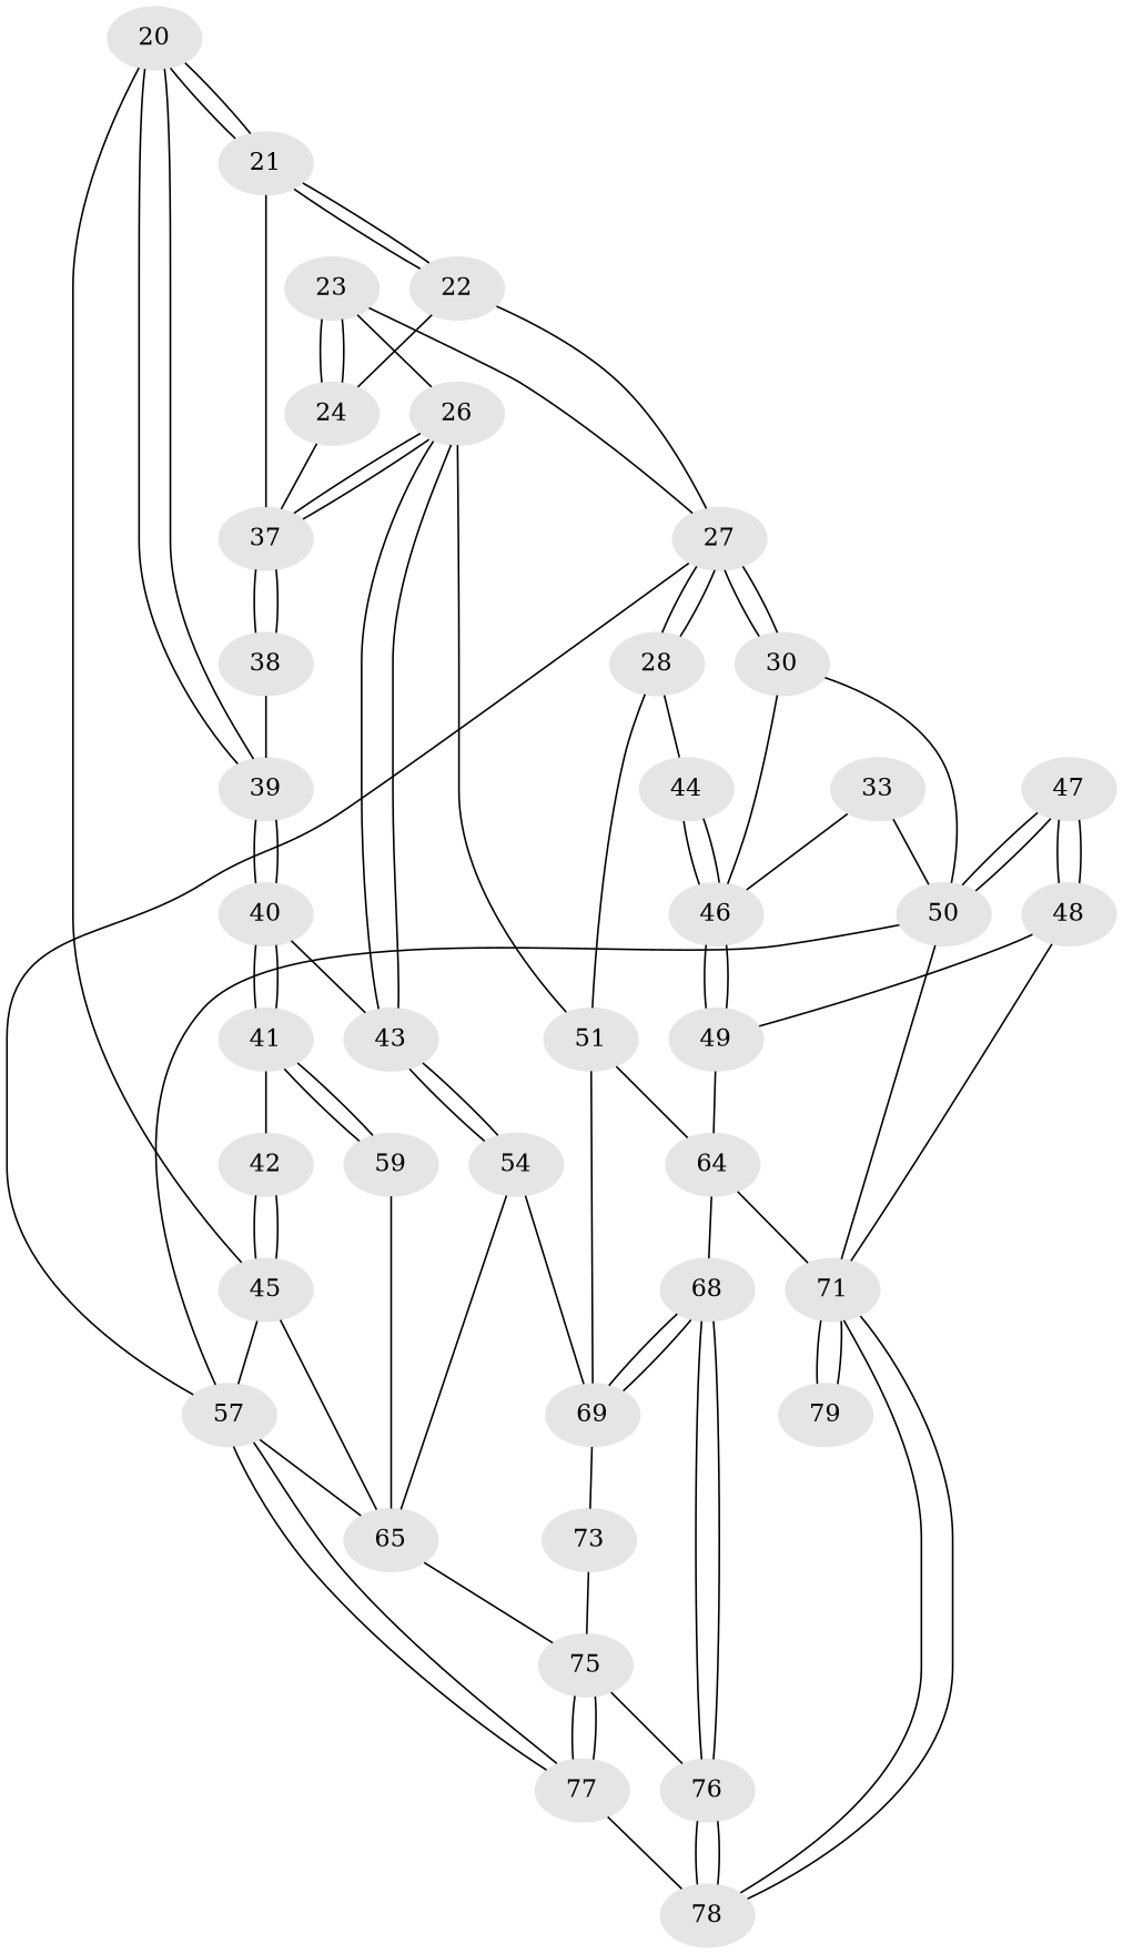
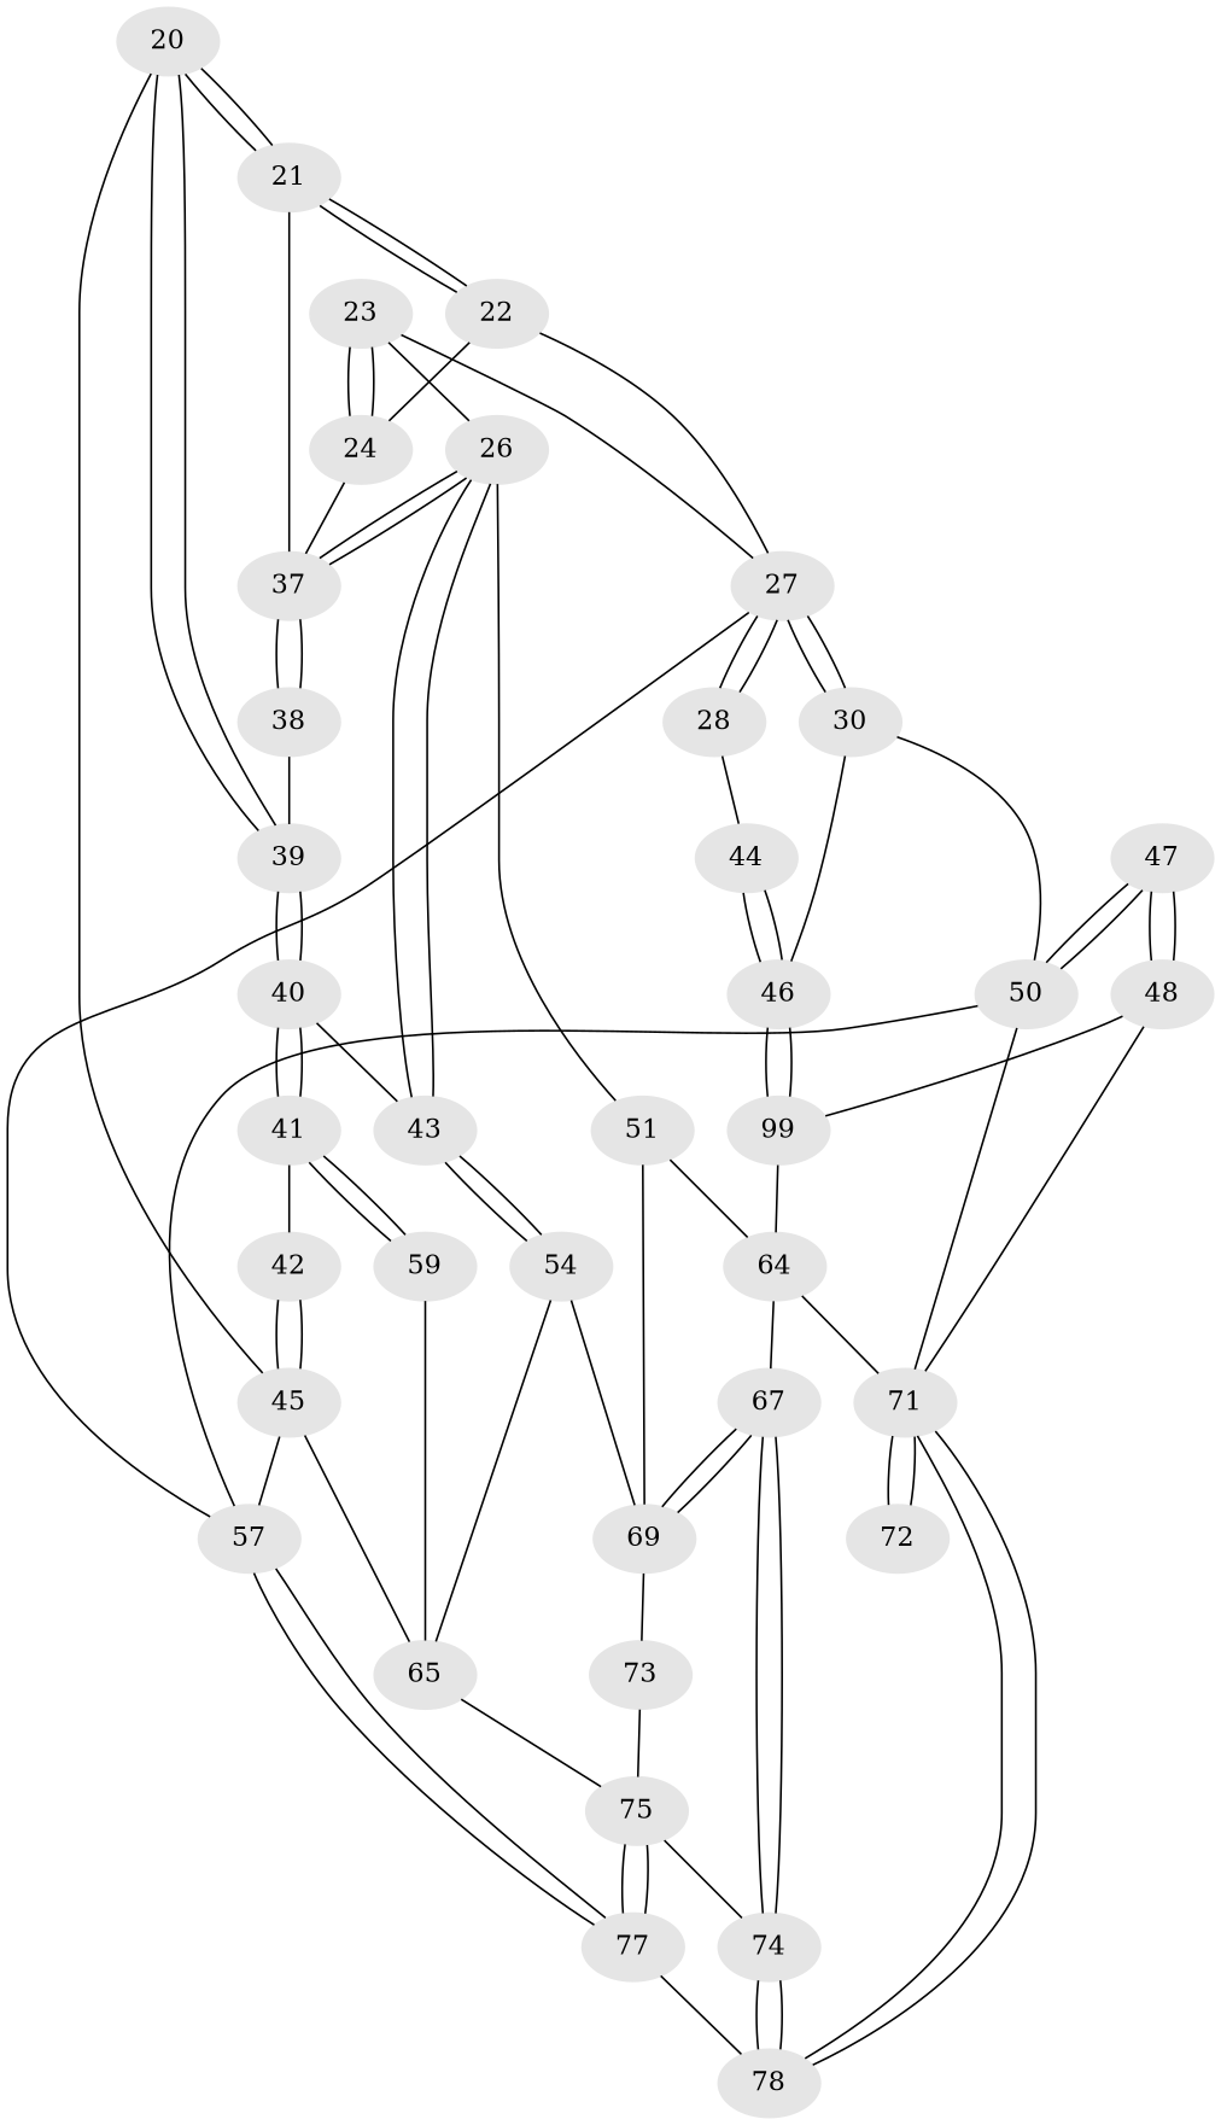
  graph {
    node [color=gray90 style=filled]
    20
    21
    39
    45 [super="+18+19"]
    22
    37 [super="+25+26"]
    40
    57 [super="+3"]
    65 [super="+58+56+55"]
    24
    27 [super="+10+11+12+7"]
    38
    28
    n14 [label=30 super="+17+13"]
    23
    n16 [label=26 super="+30"]
    51 [super="+29"]
    43
    44
    46 [super="+34+35"]
    50 [super="+2+32"]
    77
    64 [super="+60"]
    69 [super="+52+53"]
-   49
+   49 [label=99]
    71 [super="+70+63"]
-   33
    54
    41
    42
    59
    75 [super="+67+74"]
    47
    48
-   72 [label=79]
+   72
    78
-   68
+   68 [label=67]
    73 [super="+66"]
-   76
+   76 [label=74]
    20 -- 21
    20 -- 21
    20 -- 39
    20 -- 39
    20 -- 45
    21 -- 22
    21 -- 22
    21 -- 37
    39 -- 40
    39 -- 40
    45 -- 57
    45 -- 65
    22 -- 24
    22 -- 27
    37 -- 38 [weight=2]
    37 -- 38
    40 -- 43
    40 -- 41
    40 -- 41
-   57 -- 65
    57 -- 77
    57 -- 77
    65 -- 75
    24 -- 37
    27 -- 57
    27 -- 28
    27 -- 28
    27 -- n14 [weight=4]
    27 -- n14
    38 -- 39
-   28 -- 51
    28 -- 44
    n14 -- 46
    n14 -- 50 [weight=3]
    23 -- 24
    23 -- 24
    23 -- 27
    23 -- n16
    n16 -- 37
    n16 -- 37
    n16 -- 51
    n16 -- 43
    n16 -- 43
    51 -- 64
    51 -- 69
    43 -- 54
    43 -- 54
    44 -- 46 [weight=2]
    44 -- 46
    46 -- 49
    46 -- 49
    50 -- 57 [weight=2]
    50 -- 71
    77 -- 78
    64 -- 71
    64 -- 68
    69 -- 73 [weight=2]
    49 -- 64
    71 -- 72 [weight=3]
    71 -- 72
    71 -- 78
    71 -- 78
-   33 -- 46
-   33 -- 50 [weight=2]
    54 -- 65
    54 -- 69
    41 -- 42
    41 -- 59
    41 -- 59
    42 -- 45 [weight=2]
    42 -- 45
    59 -- 65 [weight=2]
    75 -- 77
    75 -- 77
    75 -- 76
    47 -- 50 [weight=2]
    47 -- 50
    47 -- 48
    47 -- 48
    48 -- 49
    48 -- 71
    68 -- 69
    68 -- 69
    68 -- 76
    68 -- 76
    73 -- 75 [weight=2]
    76 -- 78
    76 -- 78
  }
